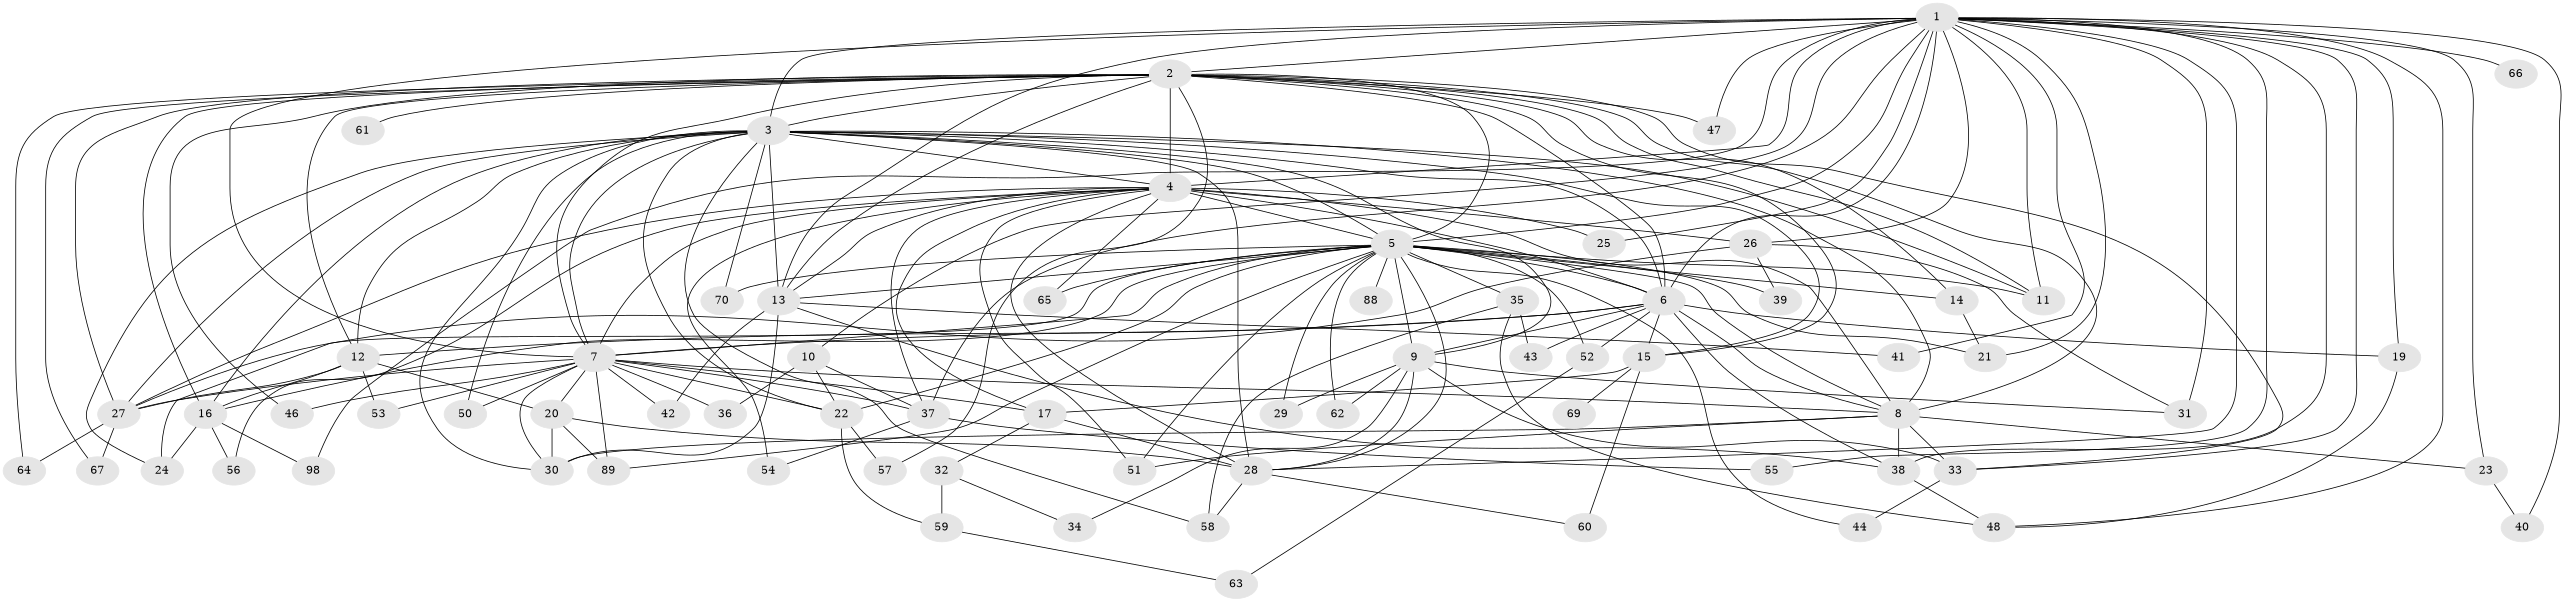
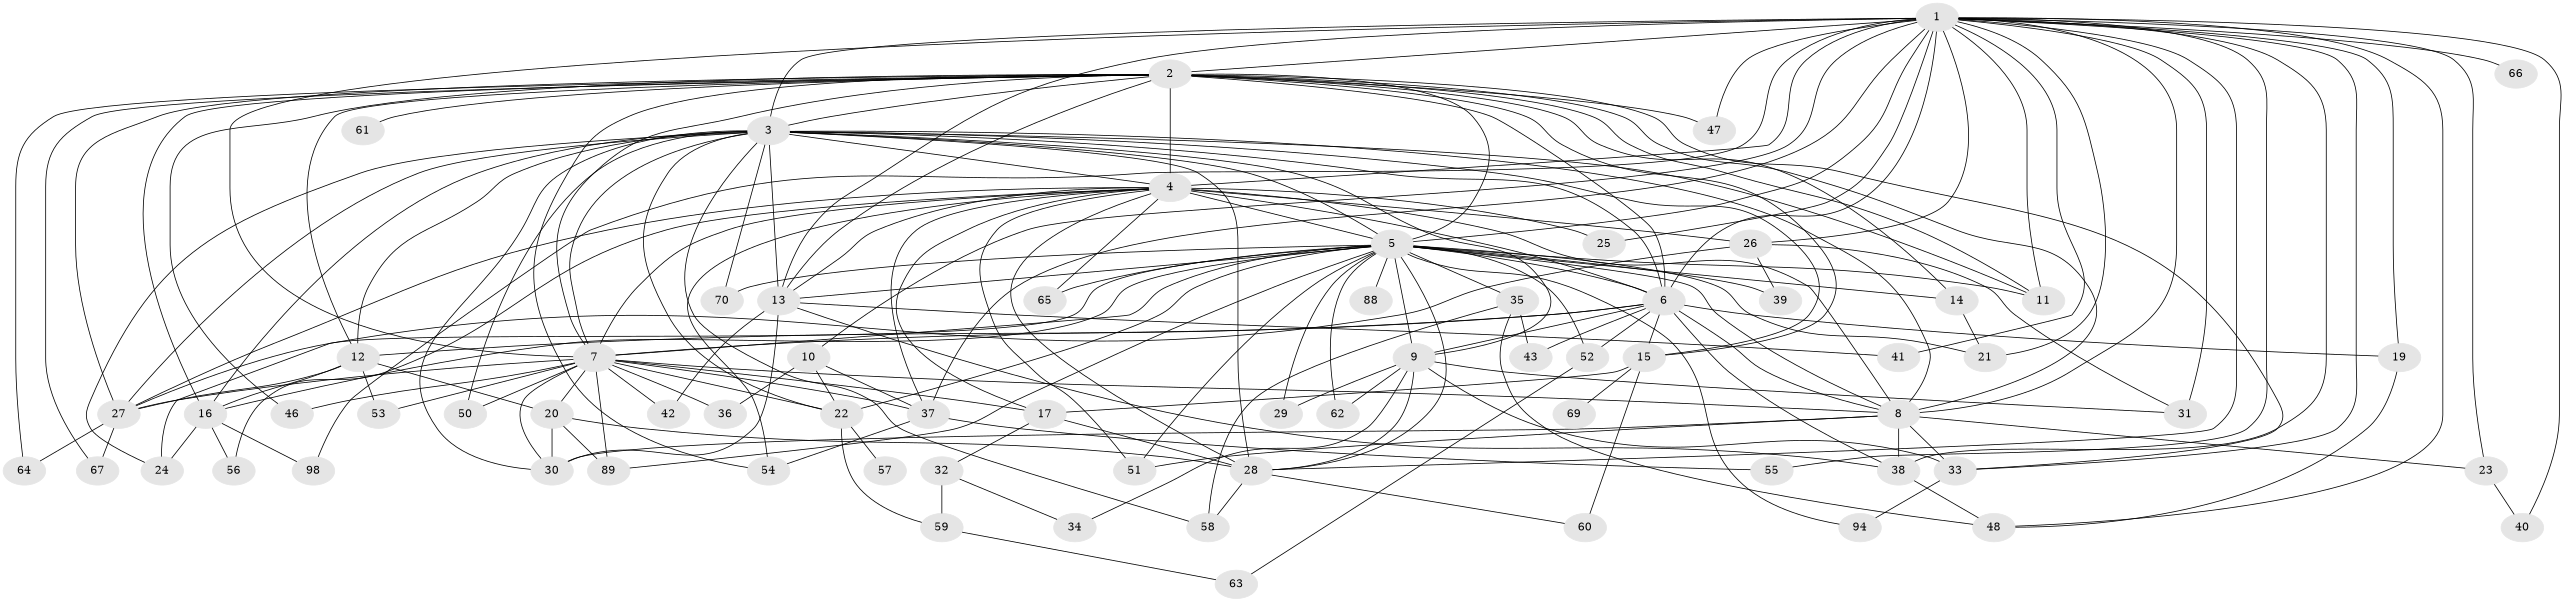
  graph {
    node [color=gray90 style=filled]
    edge [weight=1.0]
    1
    2
    3
    4
    5
    6
    7
    8
    10
    11
    13
    19
    21
    23
    25
    26
    28
    31
    33
    37
    38
    40
    41
    47
    48
    55
    66
    n28 [label=98]
    12
    14
    15
    16
    46
    57
    61
    64
    67
    27
    9
    22
    24
    30
    50
    70
    58
    17
    51
    54
    56
    65
    n51 [label=88]
    29
    35
    39
-   44
+   44 [label=94]
    n56 [label=89]
    52
    62
    43
    20
    36
    42
    53
    60
    69
    34
    59
    32
    63
    1 -- 2 [weight=4.0]
    1 -- 3 [weight=2.0]
    1 -- 4 [weight=3.0]
    1 -- 5 [weight=2.0]
    1 -- 6 [weight=2.0]
    1 -- 7 [weight=2.0]
+   1 -- 8 [weight=2.0]
    1 -- 10 [weight=2.0]
    1 -- 11
    1 -- 13
    1 -- 19
    1 -- 21
    1 -- 23 [weight=2.0]
    1 -- 25 [weight=2.0]
    1 -- 26
    1 -- 28
    1 -- 31 [weight=2.0]
    1 -- 33
    1 -- 37
    1 -- 38
    1 -- 40
    1 -- 41 [weight=2.0]
    1 -- 47
    1 -- 48
    1 -- 55
    1 -- 66 [weight=2.0]
    1 -- n28
    2 -- 3 [weight=3.0]
    2 -- 4 [weight=2.0]
    2 -- 5 [weight=2.0]
    2 -- 6 [weight=2.0]
    2 -- 7 [weight=3.0]
    2 -- 8 [weight=3.0]
    2 -- 11
    2 -- 13
    2 -- 33
    2 -- 47
    2 -- 12
    2 -- 14
    2 -- 15
    2 -- 16
    2 -- 46
-   2 -- 57
+   2 -- 54
    2 -- 61 [weight=2.0]
    2 -- 64
    2 -- 67
    2 -- 27
    3 -- 4
    3 -- 5
    3 -- 6
    3 -- 7
    3 -- 8 [weight=2.0]
    3 -- 11
    3 -- 13 [weight=2.0]
    3 -- 28 [weight=2.0]
    3 -- 12
    3 -- 15
    3 -- 16
    3 -- 27
    3 -- 9 [weight=3.0]
    3 -- 22
    3 -- 24
    3 -- 30
    3 -- 50
    3 -- 70
    3 -- 58
    4 -- 5 [weight=2.0]
    4 -- 6 [weight=2.0]
    4 -- 7 [weight=2.0]
    4 -- 8 [weight=2.0]
    4 -- 13
    4 -- 25
    4 -- 26
    4 -- 28
    4 -- 37
    4 -- 27
    4 -- 17
    4 -- 51
    4 -- 54
    4 -- 56
    4 -- 65
    5 -- 6 [weight=2.0]
    5 -- 7
    5 -- 8
    5 -- 11
    5 -- 13
    5 -- 21
    5 -- 28
    5 -- 14
    5 -- 16
    5 -- 9
    5 -- 22
    5 -- 24 [weight=2.0]
    5 -- 70
    5 -- 51
    5 -- 65
    5 -- n51
    5 -- 29
    5 -- 35
    5 -- 39
    5 -- 44
    5 -- n56
    5 -- 52
    5 -- 62
    6 -- 7
    6 -- 8 [weight=2.0]
    6 -- 19
    6 -- 38
    6 -- 12
    6 -- 15
    6 -- 9
    6 -- 52
    6 -- 43
    7 -- 8
    7 -- 37
    7 -- 46
    7 -- 27
    7 -- 22
    7 -- 30
    7 -- 50
    7 -- 17
    7 -- n56
    7 -- 20
    7 -- 36
    7 -- 42
    7 -- 53
    8 -- 23
    8 -- 33
    8 -- 38 [weight=5.0]
    8 -- 30
    8 -- 51
    10 -- 37
    10 -- 22
    10 -- 36
    13 -- 38
    13 -- 41
    13 -- 30 [weight=2.0]
    13 -- 42
    19 -- 48
    23 -- 40
    26 -- 31
    26 -- 27
    26 -- 39
    28 -- 58
    28 -- 60
    33 -- 44
    37 -- 55
    37 -- 54
    38 -- 48
    12 -- 16
    12 -- 27
    12 -- 20
    12 -- 53
    14 -- 21
    15 -- 17
    15 -- 60
    15 -- 69
    16 -- n28
    16 -- 24
    16 -- 56
    27 -- 64
    27 -- 67
    9 -- 28
    9 -- 31
    9 -- 33
    9 -- 29
    9 -- 62
    9 -- 34
    22 -- 57
    22 -- 59
    17 -- 28
    17 -- 32
    35 -- 48
    35 -- 58
    35 -- 43
    52 -- 63
    20 -- 28
    20 -- 30 [weight=3.0]
    20 -- n56
    59 -- 63
    32 -- 34
    32 -- 59
  }
